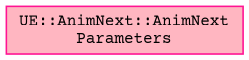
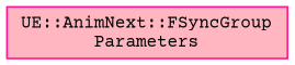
  digraph {
    rankdir=LR
    fontname="Courier Prime"
-   n1 [color=deeppink fillcolor=lightpink fontname="Courier Prime" fontsize=10 height=0.2 label="UE::AnimNext::AnimNext\lParameters" shape=box style=filled width=0.4]
+   n1 [color=deeppink fillcolor=lightpink fontname="Courier Prime" fontsize=10 height=0.2 label="UE::AnimNext::FSyncGroup\lParameters" shape=box style=filled width=0.4]
  }
